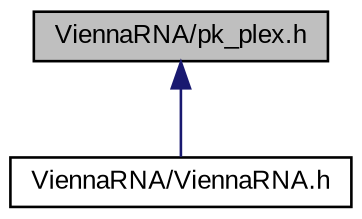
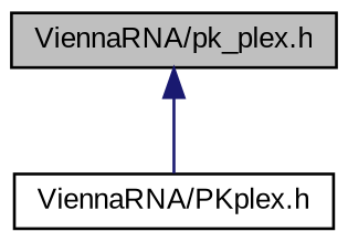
  digraph {
    fontname="Liberation Sans"
    node [color=black fontname="Liberation Sans" fontsize=10 shape=record]
    n1 [fillcolor=grey75 fontcolor=black height=0.2 label="ViennaRNA/pk_plex.h" style=filled width=0.4]
-   n2 [height=0.2 label="ViennaRNA/ViennaRNA.h" width=0.4]
+   n2 [height=0.2 label="ViennaRNA/PKplex.h" width=0.4]
    n1 -> n2 [color=midnightblue dir=back fontname="Liberation Sans" fontsize=10 labelfontname=Helvetica labelfontsize=10 style=solid]
  }
